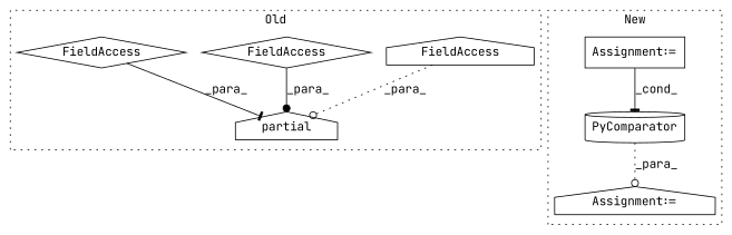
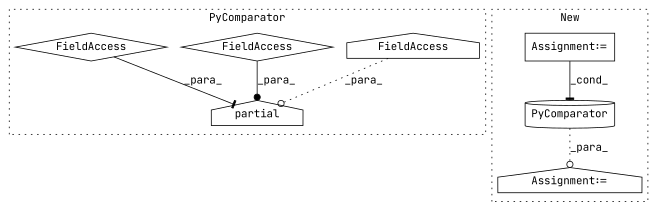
  digraph {
    fontname="JetBrains Mono"
    node [a=22 l=47 s=2627 shape=house fontname="JetBrains Mono"]
    edge [style=solid arrowhead=odot fontname="JetBrains Mono"]
    n1 [a=32 l="8,1" label=partial s="2467,2525"]
    n2 [l=18 label=FieldAccess s=2487]
    n3 [l=19 label=FieldAccess s=2506 shape=diamond]
    n4 [l=11 label=FieldAccess s=2475 shape=diamond]
    n5 [a=113 label=PyComparator shape=cylinder]
    n6 [a=7 label="Assignment:=" shape=box]
    n7 [a=7 l=1 label="Assignment:=" s=2469]
    subgraph cluster_1 {
-     label=Old
+     label=PyComparator
      style=dotted
      n1
      n2
      n3
      n4
    }
    subgraph cluster_2 {
      label=New
      style=dotted
      n5
      n6
      n7
    }
    n2 -> n1 [label=_para_ style=dotted]
    n3 -> n1 [label=_para_ arrowhead=dot]
    n4 -> n1 [label=_para_ arrowhead=tee]
    n5 -> n7 [label=_para_ style=dotted]
    n6 -> n5 [label=_cond_ arrowhead=tee]
  }
